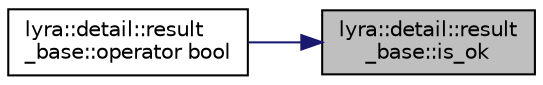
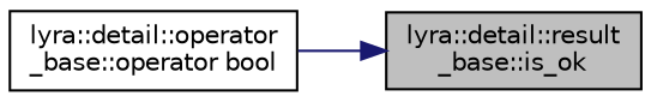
  digraph {
    rankdir=RL
    node [color=black fontname=Helvetica fontsize=10 shape=record style=filled]
    n1 [fillcolor=grey75 fontcolor=black height=0.2 label="lyra::detail::result\l_base::is_ok" width=0.4]
-   n2 [fillcolor=white height=0.2 label="lyra::detail::result\l_base::operator bool" width=0.4]
+   n2 [fillcolor=white height=0.2 label="lyra::detail::operator\l_base::operator bool" width=0.4]
    n1 -> n2 [color=midnightblue dir=back fontname=Helvetica fontsize=10 labelfontname=Helvetica labelfontsize=10 style=solid]
  }
